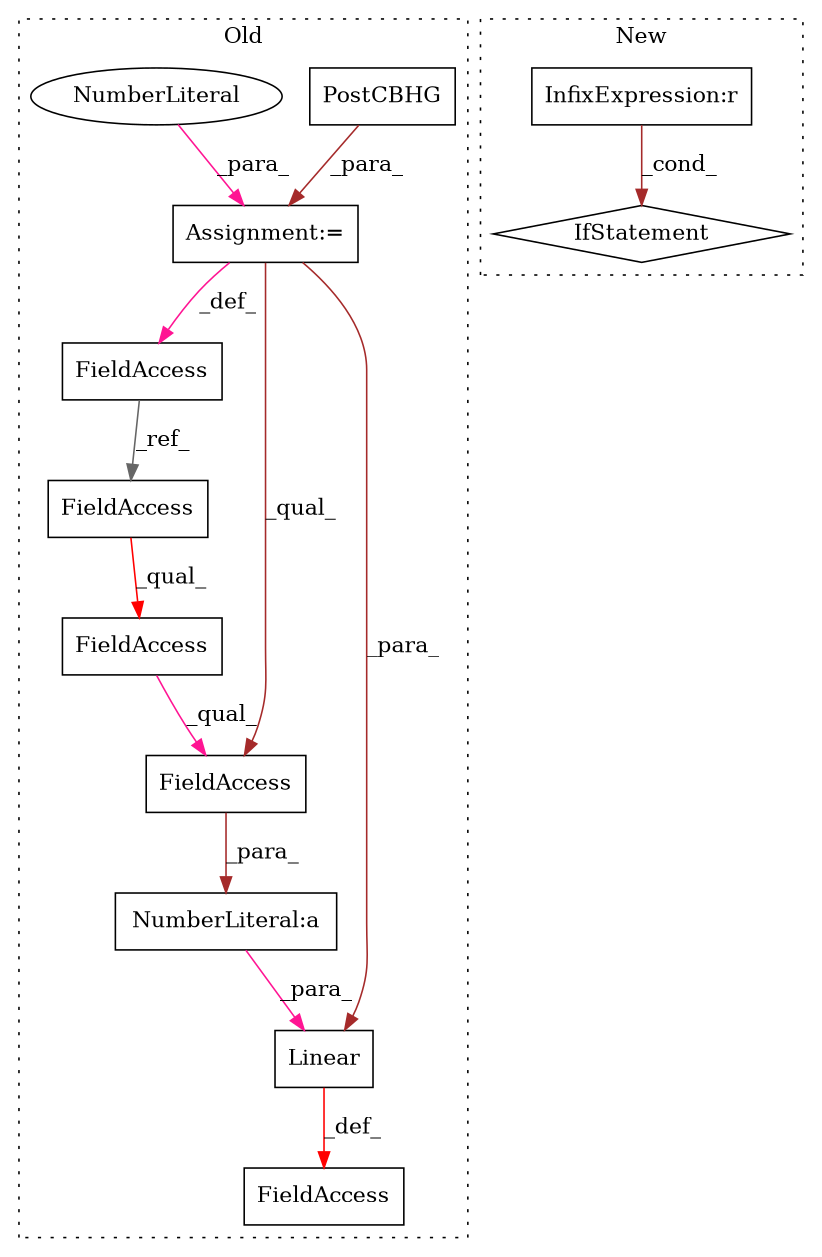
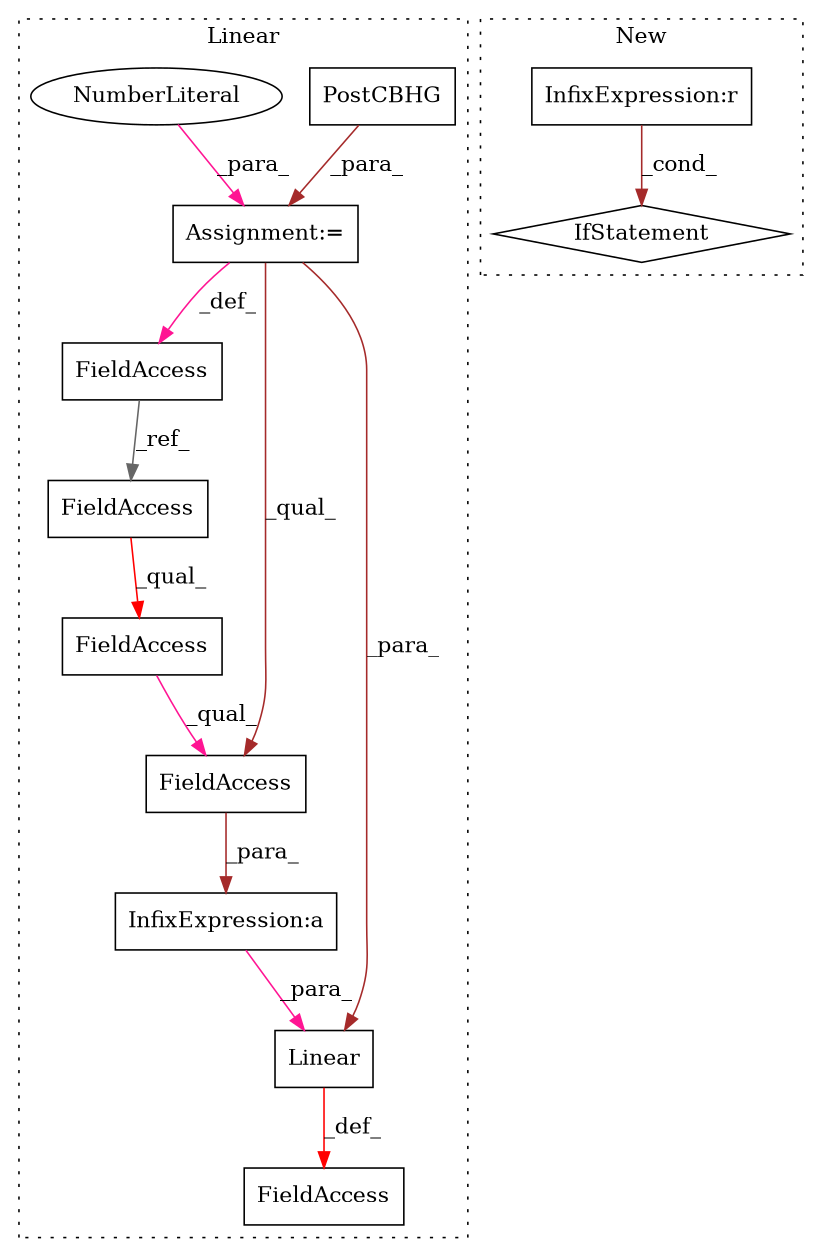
  digraph {
    node [a=22 l=12 s=1817 shape=box]
    edge [color=brown]
    n1 [a=32 l="9,1" label=PostCBHG s="1756,1783"]
    n2 [l=17 label=FieldAccess]
    n3 [label=FieldAccess s=1743]
    n4 [l=16 label=FieldAccess s=1790]
    n5 [l=30 label=FieldAccess]
-   n6 [a=27 l=3 label="NumberLiteral:a" s=1847]
+   n6 [a=27 l=3 label="InfixExpression:a" s=1847]
    n7 [a=34 l=1 label=NumberLiteral s=1850 shape=ellipse]
    n8 [a=32 l="7,1" label=Linear s="1810,1870"]
    n9 [a=7 l=1 label="Assignment:=" s=1755]
    n10 [label=FieldAccess]
    n11 [a=25 l="4,2" label=IfStatement s="1099,1132" shape=diamond]
    n12 [a=27 l=4 label="InfixExpression:r" s=1124]
    subgraph cluster_1 {
-     label=Old
+     label=Linear
      style=dotted
      n1
      n2
      n3
      n4
      n5
      n6
      n7
      n8
      n9
      n10
    }
    subgraph cluster_2 {
      label=New
      style=dotted
      n11
      n12
    }
    n1 -> n9 [label=_para_]
    n2 -> n5 [color=deeppink label=_qual_]
    n3 -> n10 [color=gray40 label=_ref_]
    n5 -> n6 [label=_para_]
    n6 -> n8 [color=deeppink label=_para_]
    n7 -> n9 [color=deeppink label=_para_]
    n8 -> n4 [color=red label=_def_]
    n9 -> n3 [color=deeppink label=_def_]
    n9 -> n5 [label=_qual_]
    n9 -> n8 [label=_para_]
    n10 -> n2 [color=red label=_qual_]
    n12 -> n11 [label=_cond_]
  }
